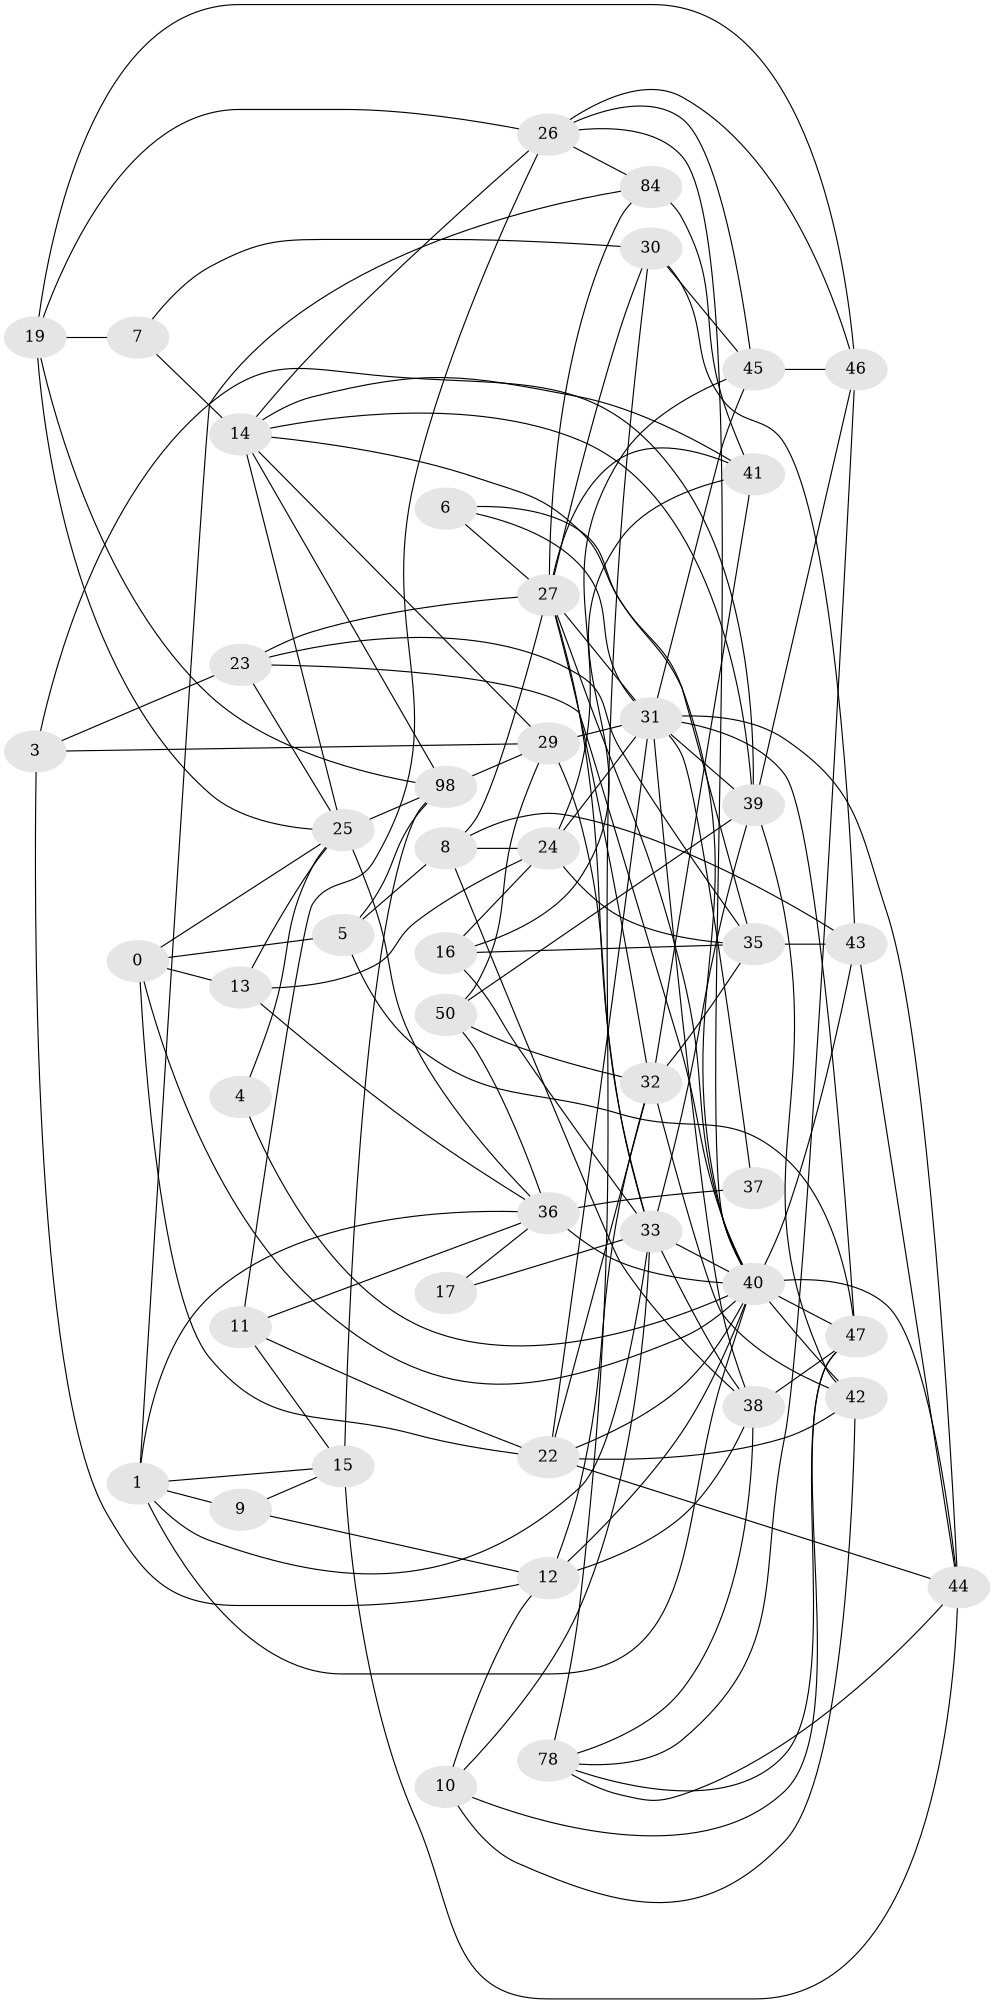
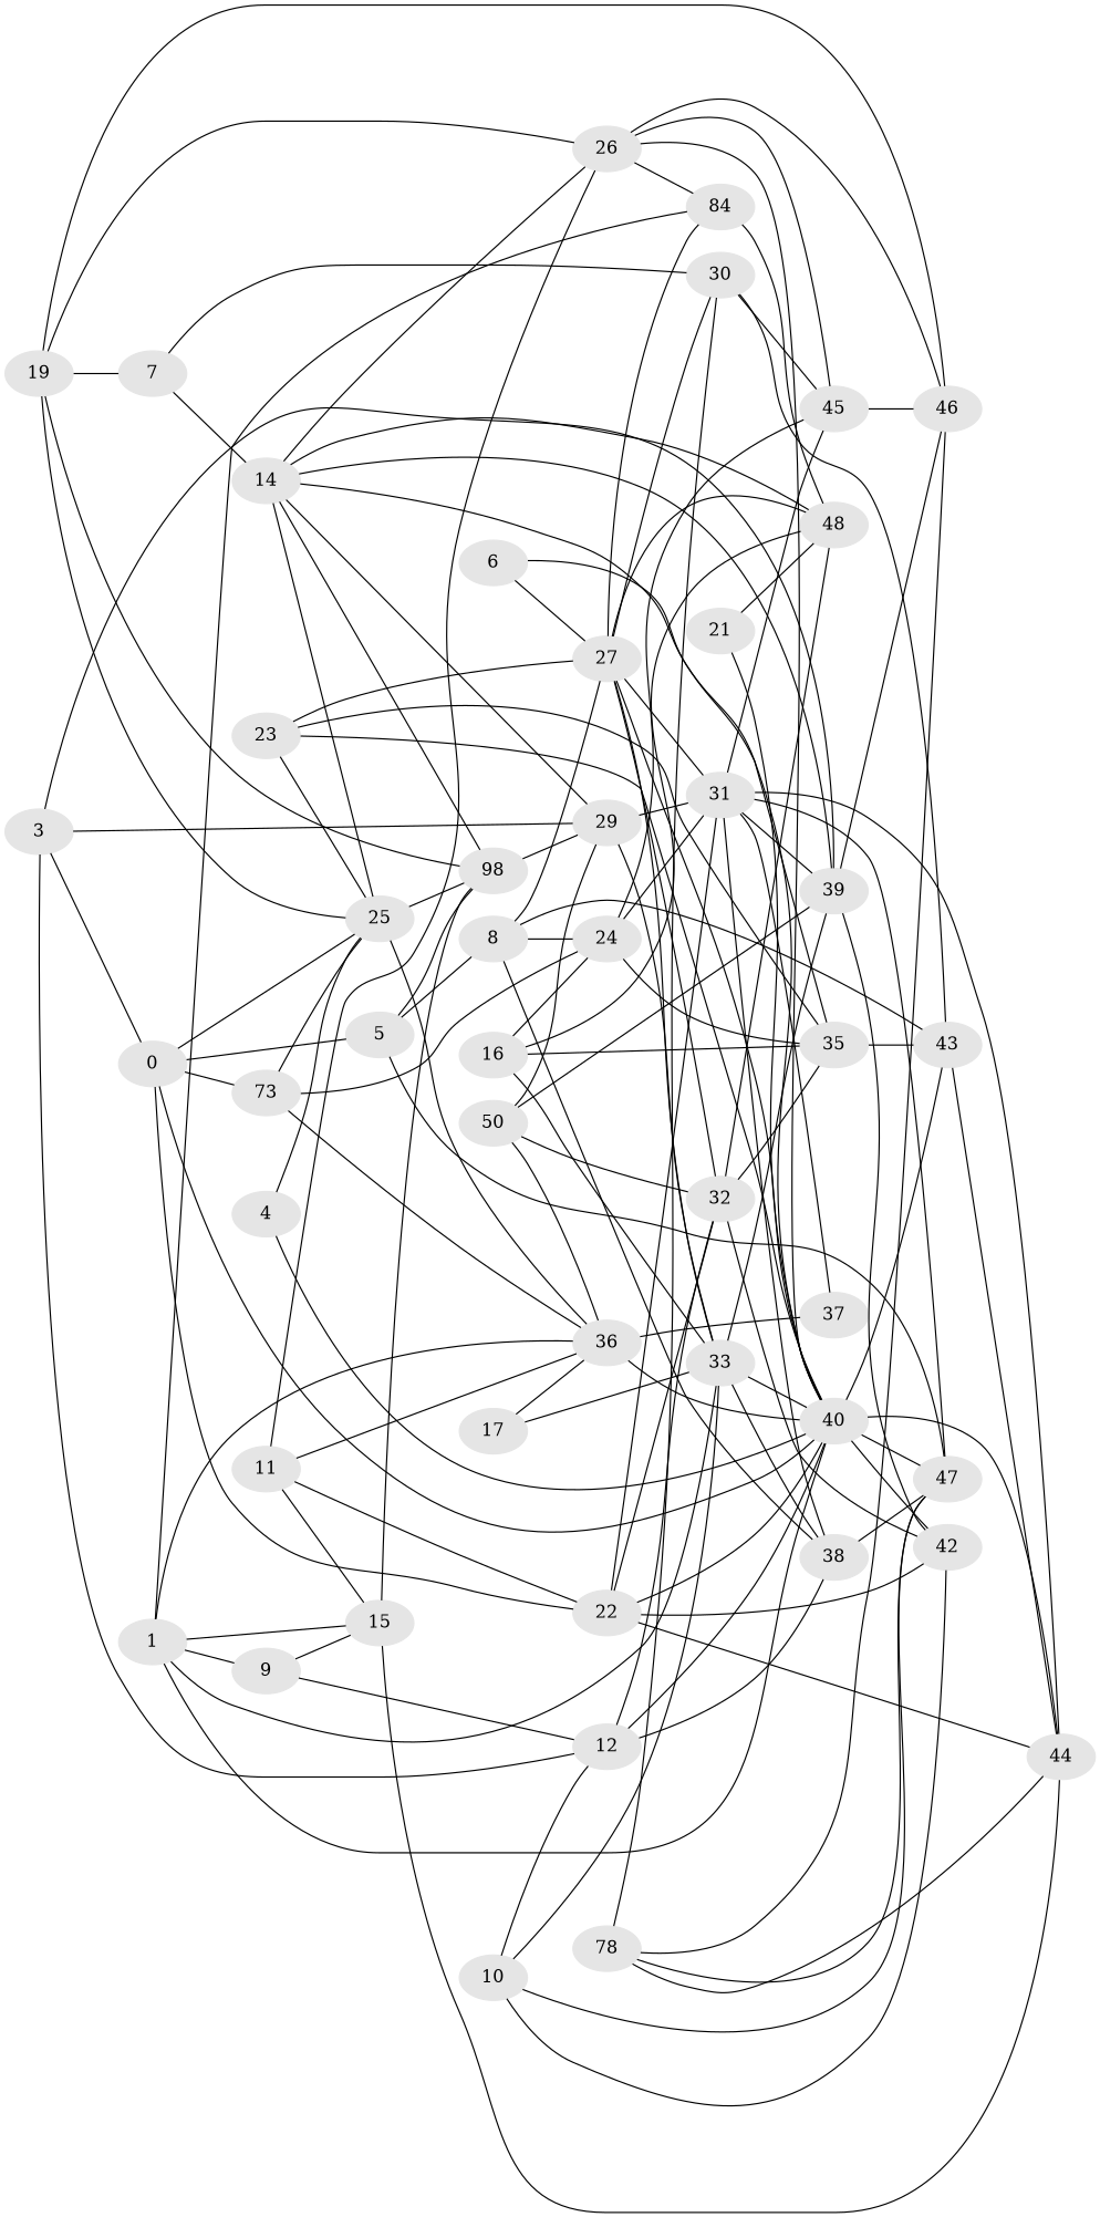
  graph {
    rankdir=LR
    node [color=gray90 style=filled]
    edge [weight=1.0]
    1
    9
    15
    33
    n5 [label=84]
    36
    40
    12
    n9 [label=98]
    44
    39
    38
-   41
+   41 [label=48]
    37
    n15 [label=0]
    5
-   13
+   13 [label=73]
    22
    25
    8
    47
    24
    31
    42
    32
    43
    3
    23
    29
    7
    14
    30
    27
    35
    46
    4
    6
    45
    26
    10
    11
    16
    17
    n44 [label=78]
    19
    n46 [label=50]
+   21
    1 -- 9
    1 -- 15
    1 -- 33
    1 -- n5
    1 -- 36
    1 -- 40
    9 -- 15
    9 -- 12
    15 -- n9
    15 -- 44
    33 -- 40
    33 -- 39
    33 -- 38
    n5 -- 41
    36 -- 40
    36 -- 37 [weight=2.0]
    40 -- 44
    40 -- 47
    40 -- 42
    40 -- 43
    12 -- 40
    12 -- 38
    12 -- 32
    n9 -- 29
    39 -- 42
    39 -- 46
    38 -- 47
    n15 -- 40
    n15 -- 5
    n15 -- 13
    n15 -- 22
    n15 -- 25
    5 -- n9
    5 -- 8
    5 -- 47
    13 -- 36
    13 -- 25
    13 -- 24
    22 -- 40
    22 -- 44
    22 -- 31
    22 -- 42
    22 -- 32
    25 -- 36
    25 -- n9
    8 -- 38
    8 -- 24
    8 -- 43
    8 -- 27
    24 -- 31
    24 -- 35
    24 -- 45
    31 -- 44
    31 -- 39
    31 -- 38
    31 -- 37
    31 -- 47
    31 -- 45 [weight=2.0]
    32 -- 41
    32 -- 42
    32 -- 35
    43 -- 44
    3 -- 12
    3 -- 39
-   3 -- 23
+   3 -- n15
    3 -- 29
    23 -- 40
    23 -- 25
    23 -- 27
    23 -- 35
    29 -- 33
    29 -- 31 [weight=2.0]
    7 -- 14
    7 -- 30
    14 -- 40
    14 -- n9
    14 -- 39
    14 -- 41
    14 -- 25
    14 -- 29
    14 -- 26
    30 -- 43
    30 -- 45
    27 -- 33
    27 -- n5
    27 -- 40
    27 -- 41
    27 -- 31
    27 -- 32
    27 -- 30
    35 -- 43
    4 -- 40
    4 -- 25
-   6 -- 31
    6 -- 27
    6 -- 35
    45 -- 46
    26 -- n5
    26 -- 40
    26 -- 46
    26 -- 45
    10 -- 33
    10 -- 12
    10 -- 47
    10 -- 42
    11 -- 15
    11 -- 36
    11 -- 22
    11 -- 26
    16 -- 33 [weight=2.0]
    16 -- 41
    16 -- 24
    16 -- 35
    17 -- 33
    17 -- 36
    n44 -- 44
-   n44 -- 38
    n44 -- 47
    n44 -- 30
    n44 -- 46
    19 -- n9
    19 -- 25
    19 -- 7
    19 -- 46
    19 -- 26
    n46 -- 36
    n46 -- 39
    n46 -- 32
    n46 -- 29
+   21 -- 40
+   21 -- 41
  }
